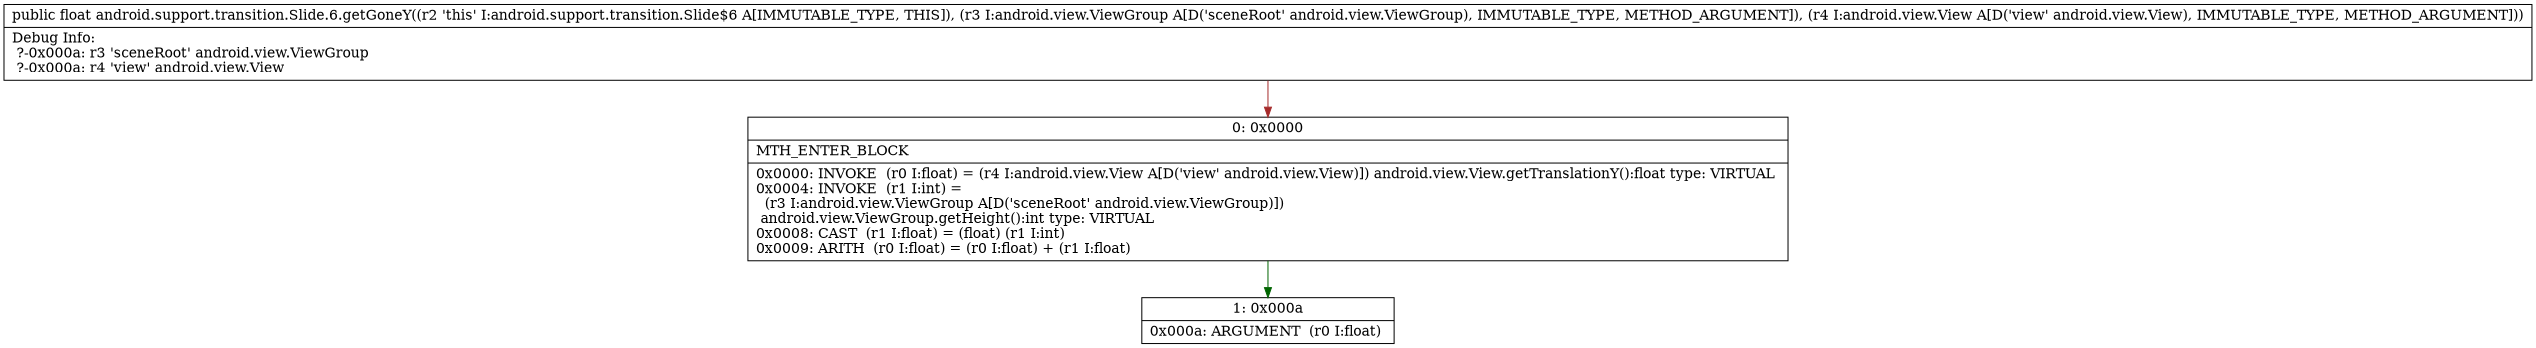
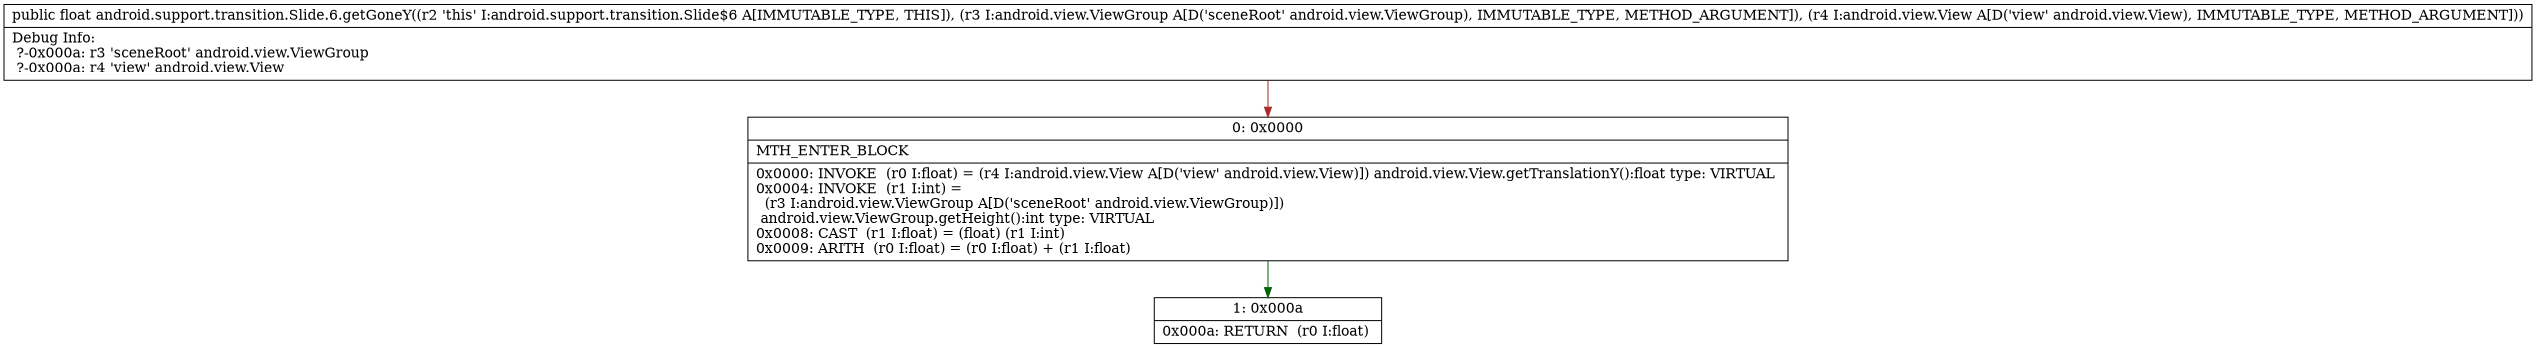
  digraph {
    node [shape=record]
    n1 [label="{0\:\ 0x0000|MTH_ENTER_BLOCK\l|0x0000: INVOKE  (r0 I:float) = (r4 I:android.view.View A[D('view' android.view.View)]) android.view.View.getTranslationY():float type: VIRTUAL \l0x0004: INVOKE  (r1 I:int) = \l  (r3 I:android.view.ViewGroup A[D('sceneRoot' android.view.ViewGroup)])\l android.view.ViewGroup.getHeight():int type: VIRTUAL \l0x0008: CAST  (r1 I:float) = (float) (r1 I:int) \l0x0009: ARITH  (r0 I:float) = (r0 I:float) + (r1 I:float) \l}"]
-   n2 [label="{1\:\ 0x000a|0x000a: ARGUMENT  (r0 I:float) \l}"]
+   n2 [label="{1\:\ 0x000a|0x000a: RETURN  (r0 I:float) \l}"]
    n3 [label="{public float android.support.transition.Slide.6.getGoneY((r2 'this' I:android.support.transition.Slide$6 A[IMMUTABLE_TYPE, THIS]), (r3 I:android.view.ViewGroup A[D('sceneRoot' android.view.ViewGroup), IMMUTABLE_TYPE, METHOD_ARGUMENT]), (r4 I:android.view.View A[D('view' android.view.View), IMMUTABLE_TYPE, METHOD_ARGUMENT]))  | Debug Info:\l  ?\-0x000a: r3 'sceneRoot' android.view.ViewGroup\l  ?\-0x000a: r4 'view' android.view.View\l}"]
    n1 -> n2 [color=darkgreen]
    n3 -> n1 [color=brown]
  }
